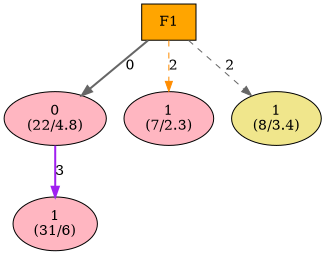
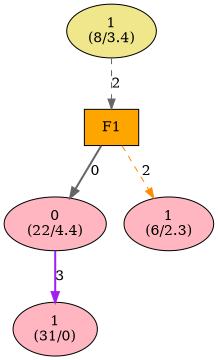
  digraph {
    node [fillcolor=lightpink shape=ellipse style=filled]
    edge [color=gray40 style=bold]
    n1 [fillcolor=orange label="F1\n" shape=box]
-   n2 [label="0\n(22/4.8)"]
-   n3 [label="1\n(7/2.3)"]
+   n2 [label="0\n(22/4.4)"]
+   n3 [label="1\n(6/2.3)"]
    n4 [fillcolor=khaki label="1\n(8/3.4)"]
-   n5 [label="1\n(31/6)"]
+   n5 [label="1\n(31/0)"]
    n1 -> n2 [label=0]
    n1 -> n3 [color=darkorange label=2 style=dashed]
-   n1 -> n4 [label=2 style=dashed]
+   n4 -> n1 [label=2 style=dashed]
    n2 -> n5 [color=purple label=3]
  }
